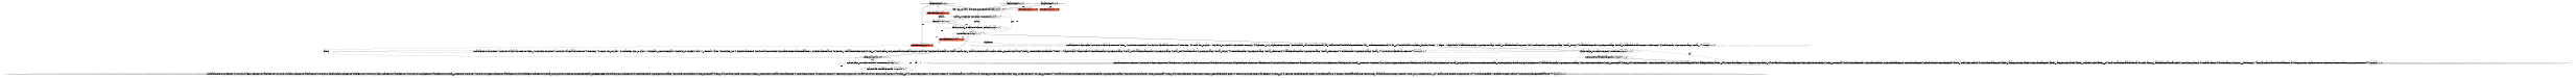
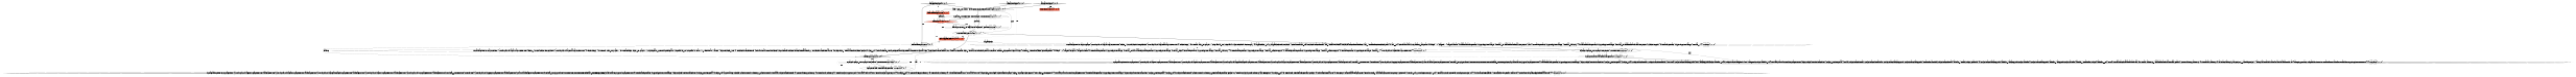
  digraph {
    node [fillcolor=white shape=ellipse style=filled]
    edge [style=bold]
    n1 [fillcolor=tomato label="boolean enableDrag@@@2@@@['0', '0', '1']" shape=box]
-   n2 [label="enableDrag@@@7@@@['0', '0', '1']" shape=diamond]
+   n2 [fillcolor=tomato label="enableDrag@@@7@@@['0', '0', '1']" shape=diamond]
    n3 [label="source.setTransfer(types)@@@9@@@['1', '1', '1']"]
    n4 [label="final DragSource source = new DragSource(viewer.getControl(),operations)@@@8@@@['1', '1', '1']"]
    n5 [label="source.addDragListener(new DragSourceListener(){@Override public void dragStart(DragSourceEvent event){selection = (IStructuredSelection)viewer.getSelection()}@Override public void dragSetData(DragSourceEvent event){if (!selection.isEmpty()) {List<DBNNode> nodes = new ArrayList<>()List<DBPNamedObject> objects = new ArrayList<>()String lineSeparator = CommonUtils.getLineSeparator()StringBuilder buf = new StringBuilder()for (Iterator<?> i = selection.iterator() i.hasNext() ){Object nextSelected = i.next()if (!(nextSelected instanceof DBNNode)) {continue}nodes.add((DBNNode)nextSelected)String nodeNameif (nextSelected instanceof DBNDatabaseNode && !(nextSelected instanceof DBNDataSource)) {DBSObject object = ((DBNDatabaseNode)nextSelected).getObject()if (object == null) {continue}nodeName = DBUtils.getObjectFullName(object,DBPEvaluationContext.UI)objects.add(object)}if (nextSelected instanceof DBNDataSource) {DBPDataSourceContainer object = ((DBNDataSource)nextSelected).getDataSourceContainer()nodeName = object.getName()objects.add(object)}{nodeName = ((DBNNode)nextSelected).getNodeTargetName()}if (buf.length() > 0) {buf.append(lineSeparator)}buf.append(nodeName)}if (TreeNodeTransfer.getInstance().isSupportedType(event.dataType)) {event.data = nodes}if (DatabaseObjectTransfer.getInstance().isSupportedType(event.dataType)) {event.data = objects}if (TextTransfer.getInstance().isSupportedType(event.dataType)) {event.data = buf.toString()}}{if (TreeNodeTransfer.getInstance().isSupportedType(event.dataType)) {event.data = Collections.emptyList()}if (DatabaseObjectTransfer.getInstance().isSupportedType(event.dataType)) {event.data = Collections.emptyList()}if (TextTransfer.getInstance().isSupportedType(event.dataType)) {event.data = \"\"}}}@Override public void dragFinished(DragSourceEvent event){}})@@@10@@@['0', '0', '1']"]
    n6 [label="Transfer(( types = new Transfer((((edu.fdu.CPPDG.tinypdg.pe.ExpressionInfo@b403a@@@3@@@['1', '1', '1']"]
    n7 [label="int operations = DND.DROP_MOVE | DND.DROP_COPY | DND.DROP_LINK@@@6@@@['1', '1', '1']"]
    n8 [fillcolor=tomato label="IFilter draggableChecker@@@2@@@['1', '1', '0']" shape=box]
    n9 [label="source.addDragListener(new DragSourceAdapter(){@Override public void dragStart(DragSourceEvent event){selection = (IStructuredSelection)viewer.getSelection()}@Override public void dragSetData(DragSourceEvent event){if (!selection.isEmpty()) {List<DBTTask> tasks = new ArrayList<>()StringBuilder buf = new StringBuilder()for (Object nextSelected : selection.toArray()){if (draggableChecker != null && !draggableChecker.select(nextSelected)) {continue}DBTTask task = nullif (nextSelected instanceof DBTTask) {task = (DBTTask)nextSelected}if (nextSelected instanceof DBTTaskReference) {task = ((DBTTaskReference)nextSelected).getTask()}if (task == null) {continue}tasks.add(task)String taskName = task.getName()if (buf.length() > 0) {buf.append(\", \")}buf.append(taskName)}if (DatabaseTaskTransfer.getInstance().isSupportedType(event.dataType)) {event.data = new DatabaseTaskTransfer.Data(viewer.getControl(),tasks)}if (TextTransfer.getInstance().isSupportedType(event.dataType)) {event.data = buf.toString()}}{if (DatabaseTaskTransfer.getInstance().isSupportedType(event.dataType)) {event.data = new DatabaseTaskTransfer.Data(viewer.getControl(),Collections.emptyList())}if (TextTransfer.getInstance().isSupportedType(event.dataType)) {event.data = \"\"}}}})@@@9@@@['1', '1', '0']"]
-   n10 [fillcolor=tomato label="boolean enableDrop@@@2@@@['0', '0', '1']" shape=box]
+   n10 [label="boolean enableDrop@@@2@@@['0', '0', '1']" shape=box]
    n11 [fillcolor=lightgray label="enableDrop@@@78@@@['0', '0', '1']" shape=diamond]
    n12 [fillcolor=lightgray label="dropTarget.addDropListener(new DropTargetListener(){@Override public void dragEnter(DropTargetEvent event){handleDragEvent(event)}@Override public void dragLeave(DropTargetEvent event){handleDragEvent(event)}@Override public void dragOperationChanged(DropTargetEvent event){handleDragEvent(event)}@Override public void dragOver(DropTargetEvent event){handleDragEvent(event)}@Override public void drop(DropTargetEvent event){handleDragEvent(event)if (event.detail == DND.DROP_MOVE) {moveNodes(event)}}@Override public void dropAccept(DropTargetEvent event){handleDragEvent(event)}private void handleDragEvent(DropTargetEvent event){event.detail = isDropSupported(event)? DND.DROP_MOVE: DND.DROP_NONEevent.feedback = DND.FEEDBACK_SELECT}private boolean isDropSupported(DropTargetEvent event){if (TreeNodeTransfer.getInstance().isSupportedType(event.currentDataType)) {Object curObjectif (event.item instanceof Item) {curObject = event.item.getData()}{curObject = null}@SuppressWarnings(\"unchecked\") Collection<DBNNode> nodesToDrop = (Collection<DBNNode>)event.dataif (curObject instanceof DBNNode) {if (!CommonUtils.isEmpty(nodesToDrop)) {for (DBNNode node : nodesToDrop){if (!((DBNNode)curObject).supportsDrop(node)) {return false}}return true}{return ((DBNNode)curObject).supportsDrop(null)}}if (curObject == null) {if (!CommonUtils.isEmpty(nodesToDrop)) {for (DBNNode node : nodesToDrop){if (!(node instanceof DBNDataSource)) {return false}}return true}{Widget widget = event.widgetif (widget instanceof DropTarget) {widget = ((DropTarget)widget).getControl()}return widget == viewer.getControl()}}}return false}private void moveNodes(DropTargetEvent event){if (TreeNodeTransfer.getInstance().isSupportedType(event.currentDataType)) {Object curObjectif (event.item instanceof Item) {curObject = event.item.getData()}{curObject = null}if (curObject instanceof DBNNode) {Collection<DBNNode> nodesToDrop = TreeNodeTransfer.getInstance().getObject()try {((DBNNode)curObject).dropNodes(nodesToDrop)}catch (DBException e) }if (curObject == null) {for (DBNNode node : TreeNodeTransfer.getInstance().getObject()){if (node instanceof DBNDataSource) {if (viewer.getInput() instanceof DatabaseNavigatorContent) {DBNNode rootNode = ((DatabaseNavigatorContent)viewer.getInput()).getRootNode()if (rootNode != null && rootNode.getOwnerProject() != null) {((DBNDataSource)node).moveToFolder(rootNode.getOwnerProject(),null)}}}if (node instanceof DBNLocalFolder) {((DBNLocalFolder)node).getFolder().setParent(null)}{continue}DBNModel.updateConfigAndRefreshDatabases(node)}}}}})@@@81@@@['0', '0', '1']"]
    n13 [label="dropTarget.setTransfer(TreeNodeTransfer.getInstance())@@@80@@@['0', '0', '1']"]
    n14 [label="DropTarget dropTarget = new DropTarget(viewer.getControl(),DND.DROP_MOVE)@@@79@@@['0', '0', '1']"]
    n15 [fillcolor=lightgray label="addDragSourceSupport['0', '1', '0']" shape=diamond]
-   n16 [fillcolor=tomato label="Viewer viewer@@@2@@@['0', '1', '0']" shape=box]
    n17 [fillcolor=lightgray label="addDragSourceSupport['1', '0', '0']" shape=diamond]
    n18 [fillcolor=tomato label="Viewer viewer@@@2@@@['1', '0', '0']" shape=box]
    n19 [label="DropTarget dropTarget = new DropTarget(viewer.getControl(),DND.DROP_MOVE)@@@57@@@['1', '1', '0']"]
    n20 [fillcolor=lightgray label="dropTarget.addDropListener(new DropTargetListener(){@Override public void dragEnter(DropTargetEvent event){handleDragEvent(event)}@Override public void dragLeave(DropTargetEvent event){handleDragEvent(event)}@Override public void dragOperationChanged(DropTargetEvent event){handleDragEvent(event)}@Override public void dragOver(DropTargetEvent event){handleDragEvent(event)}@Override public void drop(DropTargetEvent event){handleDragEvent(event)if (event.detail == DND.DROP_MOVE) {moveNodes(event)}}@Override public void dropAccept(DropTargetEvent event){handleDragEvent(event)}private void handleDragEvent(DropTargetEvent event){event.detail = isDropSupported(event)? DND.DROP_MOVE: DND.DROP_NONEevent.feedback = DND.FEEDBACK_SELECT}private boolean isDropSupported(DropTargetEvent event){if (DatabaseTaskTransfer.getInstance().isSupportedType(event.currentDataType)) {Object curObjectif (event.item instanceof Item) {curObject = event.item.getData()}{curObject = null}if (curObject instanceof DBTTask || curObject instanceof DBTTaskFolder) {return true}if (curObject instanceof TaskCategoryNode) {return ((TaskCategoryNode)curObject).taskFolder != null}if (curObject instanceof TaskTypeNode) {return ((TaskTypeNode)curObject).taskFolder != null}}return false}private void moveNodes(DropTargetEvent event){Object curObjectif (event.item instanceof Item) {curObject = event.item.getData()}{return}if (curObject instanceof DBTTask || curObject instanceof DBTTaskFolder || curObject instanceof TaskCategoryNode || curObject instanceof TaskTypeNode) {DBTTaskFolder taskFolderif (curObject instanceof DBTTask) {taskFolder = ((DBTTask)curObject).getTaskFolder()}if (curObject instanceof TaskCategoryNode) {taskFolder = ((TaskCategoryNode)curObject).taskFolder}if (curObject instanceof TaskTypeNode) {taskFolder = ((TaskTypeNode)curObject).taskFolder}{taskFolder = (DBTTaskFolder)curObject}if (taskFolder == null) {return}if (event.data instanceof DatabaseTaskTransfer.Data) {List<DBTTask> tasksToDrop = ((DatabaseTaskTransfer.Data)event.data).getTasks()if (!CommonUtils.isEmpty(tasksToDrop)) {for (DBTTask task : tasksToDrop){if (task instanceof TaskImpl && task.getProject() == taskFolder.getProject()) {((TaskImpl)task).setTaskFolder(taskFolder)taskFolder.addTaskToFolder(task)}}TaskRegistry.getInstance().notifyTaskFoldersListeners(new DBTTaskFolderEvent(taskFolder,DBTTaskFolderEvent.Action.TASK_FOLDER_REMOVE))}}}}})@@@59@@@['1', '1', '0']"]
    n21 [fillcolor=lightgray label="addDragAndDropSupport['0', '0', '1']" shape=diamond]
    n22 [label="dropTarget.setTransfer(DatabaseTaskTransfer.getInstance())@@@58@@@['1', '1', '0']"]
    n1 -> n2 [label=enableDrag style=solid]
-   n2 -> n8 [label=true style=dotted]
+   n2 -> n3 [label=true style=dotted]
    n2 -> n4
    n2 -> n4 [label=true style=dotted]
    n2 -> n5 [label=true style=dotted]
    n3 -> n5
    n3 -> n8 [label=true style=dotted]
    n3 -> n9
    n4 -> n3
    n5 -> n11
    n5 -> n12 [label=data style=solid]
    n6 -> n3 [label=types style=solid]
    n6 -> n7
    n7 -> n2
    n7 -> n4 [label=operations style=solid]
    n7 -> n4
    n8 -> n9 [label=draggableChecker style=solid]
    n8 -> n10 [label=0 style=dashed]
    n9 -> n5 [label=0 style=dashed]
    n9 -> n19
    n9 -> n20 [label=data style=solid]
    n10 -> n11 [label=enableDrop style=solid]
    n11 -> n12 [label=true style=dotted]
    n11 -> n13 [label=true style=dotted]
    n11 -> n14
    n11 -> n14 [label=true style=dotted]
    n13 -> n12
    n14 -> n13
    n15 -> n6
    n15 -> n8 [label=true style=dotted]
-   n15 -> n16 [label=true style=dotted]
    n17 -> n6
    n17 -> n18 [label=true style=dotted]
    n19 -> n22
    n21 -> n1 [label=0 style=dotted]
    n21 -> n6
    n21 -> n10 [label=true]
    n22 -> n13 [label=0 style=dashed]
    n22 -> n20
  }
